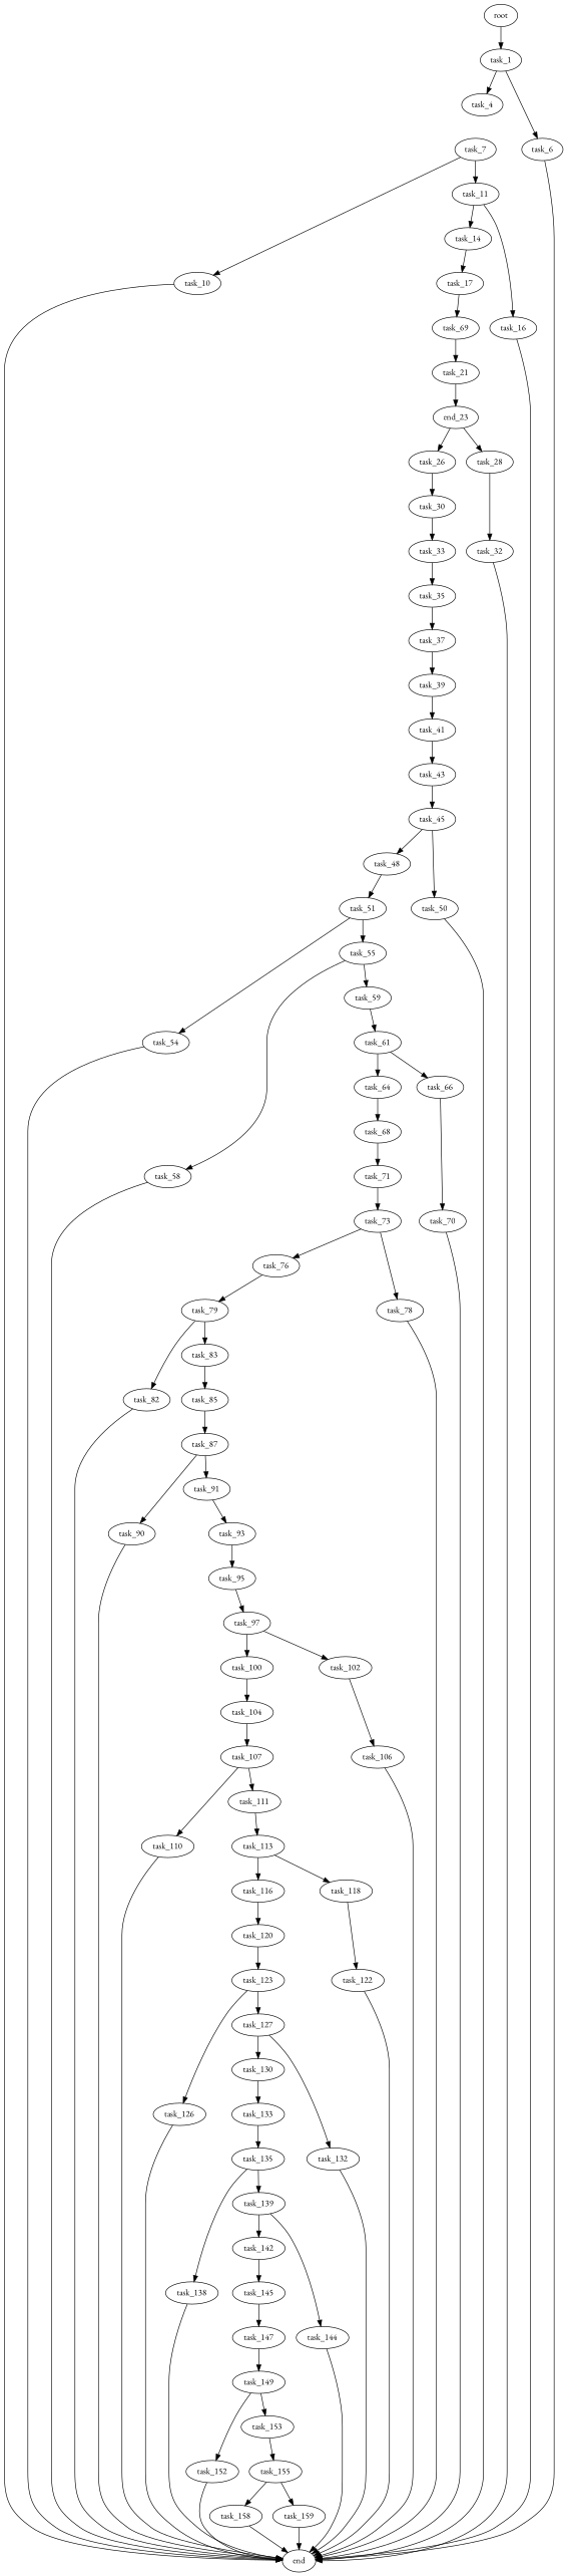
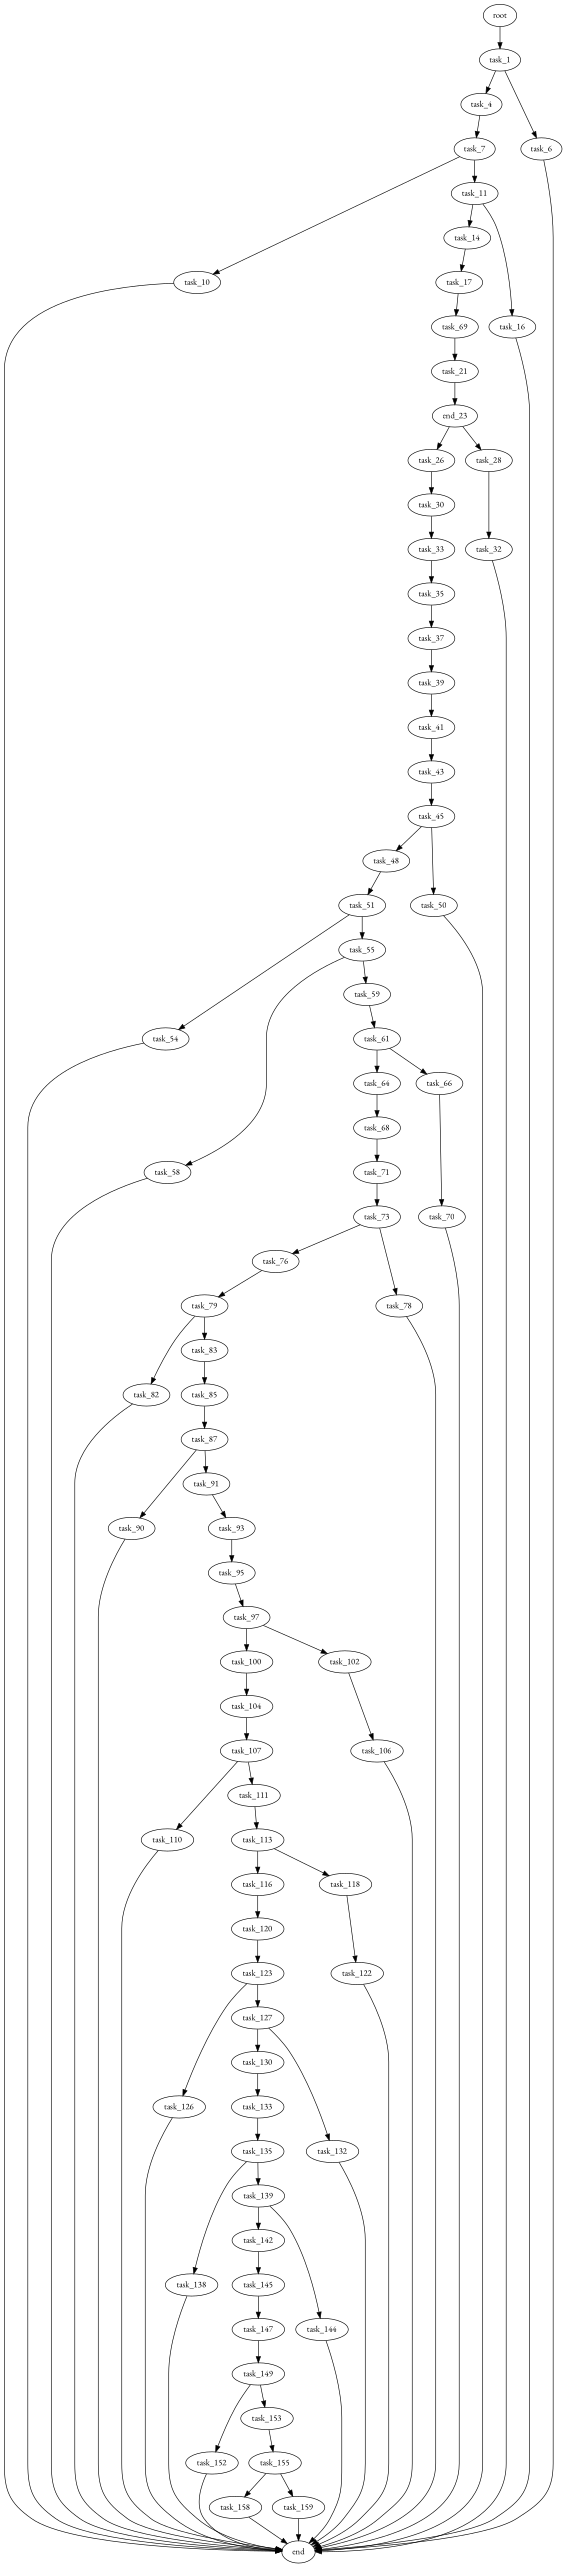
  digraph {
    fontname="EB Garamond"
    node [fontname="EB Garamond"]
    edge [fontname="EB Garamond"]
    root
    task_1
    task_4
    task_6
    task_7
    end
    task_10
    task_11
    task_14
    task_16
    task_17
    n12 [label=task_69]
    task_21
    n14 [label=end_23]
    task_26
    task_28
    task_30
    task_32
    task_33
    task_35
    task_37
    task_39
    task_41
    task_43
    task_45
    task_48
    task_50
    task_51
    task_54
    task_55
    task_58
    task_59
    task_61
    task_64
    task_66
    task_68
    task_70
    task_71
    task_73
    task_76
    task_78
    task_79
    task_82
    task_83
    task_85
    task_87
    task_90
    task_91
    task_93
    task_95
    task_97
    task_100
    task_102
    task_104
    task_106
    task_107
    task_110
    task_111
    task_113
    task_116
    task_118
    task_120
    task_122
    task_123
    task_126
    task_127
    task_130
    task_132
    task_133
    task_135
    task_138
    task_139
    task_142
    task_144
    task_145
    task_147
    task_149
    task_152
    task_153
    task_155
    task_158
    task_159
    root -> task_1
    task_1 -> task_4
    task_1 -> task_6
+   task_4 -> task_7
    task_6 -> end
    task_7 -> task_10
    task_7 -> task_11
    task_10 -> end
    task_11 -> task_14
    task_11 -> task_16
    task_14 -> task_17
    task_16 -> end
    task_17 -> n12
    n12 -> task_21
    task_21 -> n14
    n14 -> task_26
    n14 -> task_28
    task_26 -> task_30
    task_28 -> task_32
    task_30 -> task_33
    task_32 -> end
    task_33 -> task_35
    task_35 -> task_37
    task_37 -> task_39
    task_39 -> task_41
    task_41 -> task_43
    task_43 -> task_45
    task_45 -> task_48
    task_45 -> task_50
    task_48 -> task_51
    task_50 -> end
    task_51 -> task_54
    task_51 -> task_55
    task_54 -> end
    task_55 -> task_58
    task_55 -> task_59
    task_58 -> end
    task_59 -> task_61
    task_61 -> task_64
    task_61 -> task_66
    task_64 -> task_68
    task_66 -> task_70
    task_68 -> task_71
    task_70 -> end
    task_71 -> task_73
    task_73 -> task_76
    task_73 -> task_78
    task_76 -> task_79
    task_78 -> end
    task_79 -> task_82
    task_79 -> task_83
    task_82 -> end
    task_83 -> task_85
    task_85 -> task_87
    task_87 -> task_90
    task_87 -> task_91
    task_90 -> end
    task_91 -> task_93
    task_93 -> task_95
    task_95 -> task_97
    task_97 -> task_100
    task_97 -> task_102
    task_100 -> task_104
    task_102 -> task_106
    task_104 -> task_107
    task_106 -> end
    task_107 -> task_110
    task_107 -> task_111
    task_110 -> end
    task_111 -> task_113
    task_113 -> task_116
    task_113 -> task_118
    task_116 -> task_120
    task_118 -> task_122
    task_120 -> task_123
    task_122 -> end
    task_123 -> task_126
    task_123 -> task_127
    task_126 -> end
    task_127 -> task_130
    task_127 -> task_132
    task_130 -> task_133
    task_132 -> end
    task_133 -> task_135
    task_135 -> task_138
    task_135 -> task_139
    task_138 -> end
    task_139 -> task_142
    task_139 -> task_144
    task_142 -> task_145
    task_144 -> end
    task_145 -> task_147
    task_147 -> task_149
    task_149 -> task_152
    task_149 -> task_153
    task_152 -> end
    task_153 -> task_155
    task_155 -> task_158
    task_155 -> task_159
    task_158 -> end
    task_159 -> end
  }
